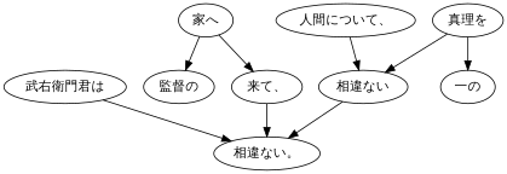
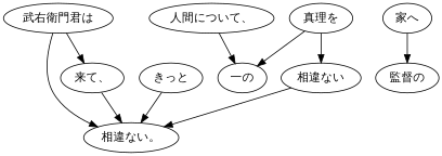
  digraph {
    fontname="PT Serif"
    node [fontname="PT Serif"]
    edge [fontname="PT Serif"]
    n1 [label="武右衛門君は"]
    n2 [label="相違ない。"]
    n3 [label="監督の"]
    n4 [label="家へ"]
    n5 [label="来て、"]
+   n6 [label="きっと"]
    n7 [label="人間について、"]
    n8 [label="一の"]
    n9 [label="真理を"]
    n10 [label="相違ない"]
    n1 -> n2
    n4 -> n3
-   n4 -> n5
+   n1 -> n5
    n5 -> n2
-   n7 -> n10
+   n6 -> n2
+   n7 -> n8
    n9 -> n8
    n9 -> n10
    n10 -> n2
  }
